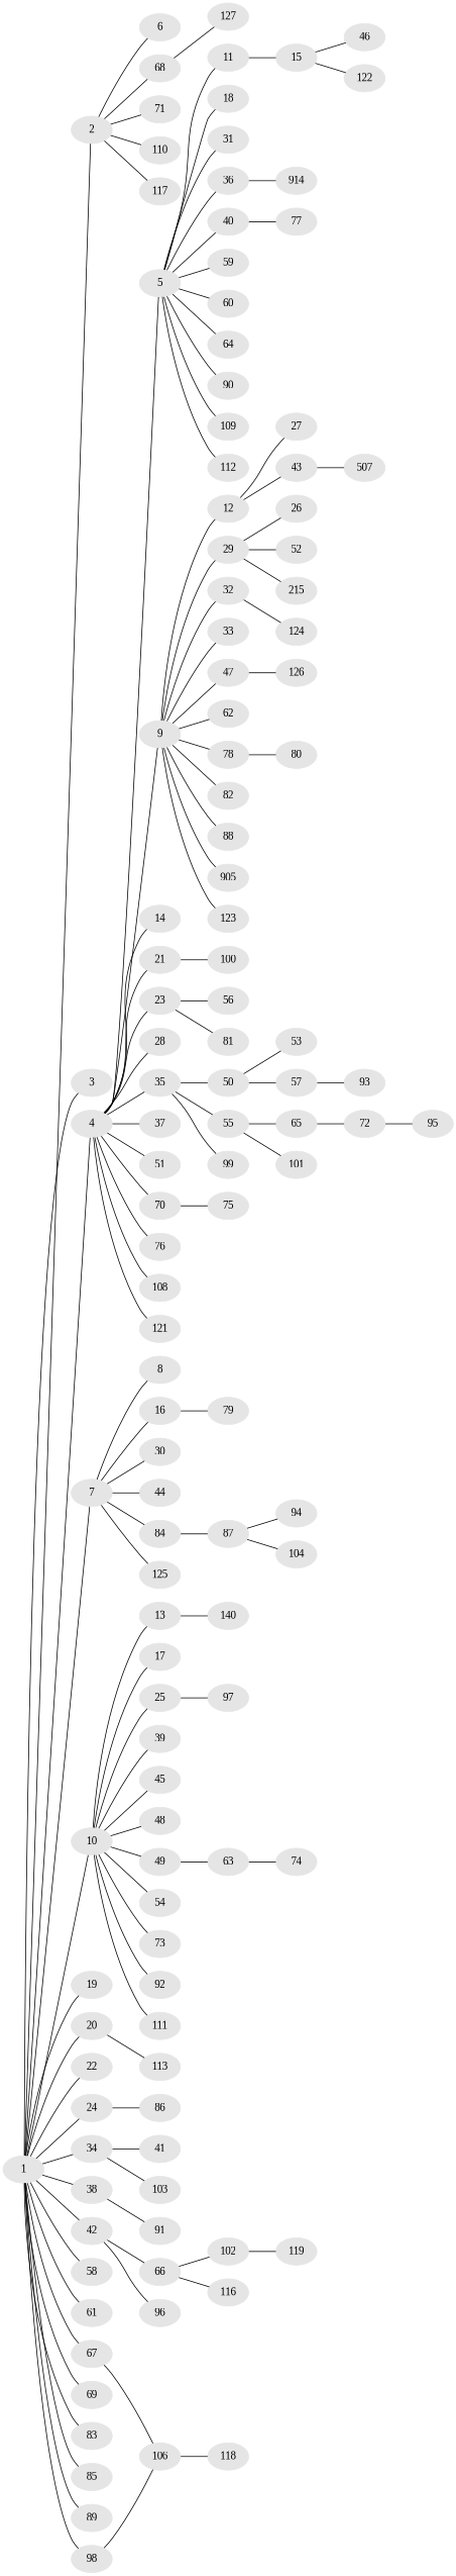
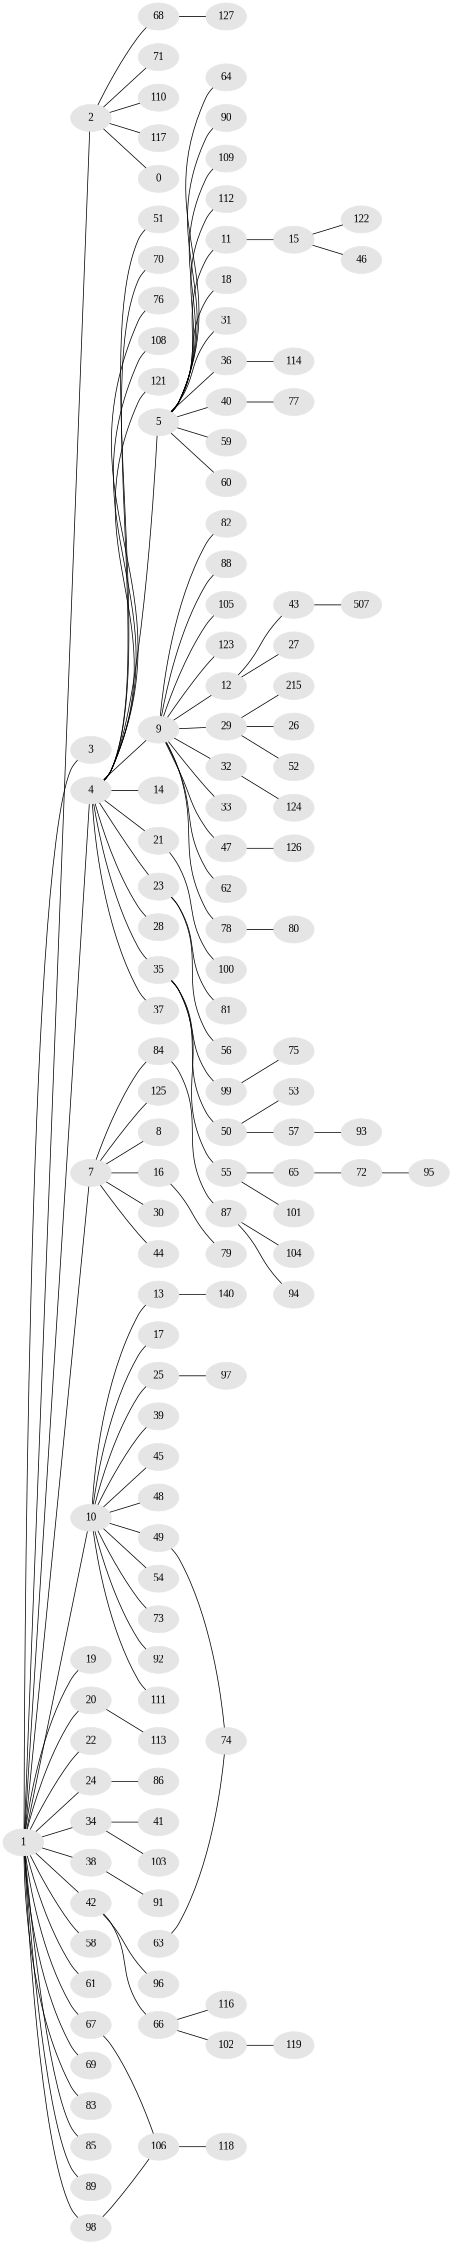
  graph {
    fontname="Liberation Serif"
    rankdir=LR
    node [color=gray90 fontname="Liberation Serif" style=filled]
    edge [fontname="Liberation Serif"]
    1
    2
    3
    4
    7
    10
    19
    20
    22
    24
    34
    38
    42
    58
    61
    67
    69
    83
    85
    89
    98
-   6
+   6 [label=0]
    68
    71
    110
    117
    5
    9
    14
    21
    23
    28
    35
    37
    51
    70
    76
    108
    121
    8
    16
    30
    44
    84
    125
    13
    17
    25
    39
    45
    48
    49
    54
    73
    92
    111
    113
    86
    41
    103
    91
    66
    96
    106
    127
    11
    18
    31
    36
    40
    59
    60
    64
    90
    109
    112
    12
    29
    32
    33
    47
    62
    78
    82
    88
-   105 [label=905]
+   105
    123
    100
    56
    81
    50
    55
    99
    75
    15
-   114 [label=914]
+   114
    77
    79
    87
    27
    43
    26
    52
    n104 [label=215]
    124
    126
    80
    n108 [label=140]
    97
    63
    46
    122
    n113 [label=507]
    53
    57
    65
    101
    102
    116
    74
    93
    72
    95
    119
    118
    94
    104
    1 -- 2
    1 -- 3
    1 -- 4
    1 -- 7
    1 -- 10
    1 -- 19
    1 -- 20
    1 -- 22
    1 -- 24
    1 -- 34
    1 -- 38
    1 -- 42
    1 -- 58
    1 -- 61
    1 -- 67
    1 -- 69
    1 -- 83
    1 -- 85
    1 -- 89
    1 -- 98
    2 -- 6
    2 -- 68
    2 -- 71
    2 -- 110
    2 -- 117
    4 -- 5
    4 -- 9
    4 -- 14
    4 -- 21
    4 -- 23
    4 -- 28
    4 -- 35
    4 -- 37
    4 -- 51
    4 -- 70
    4 -- 76
    4 -- 108
    4 -- 121
    7 -- 8
    7 -- 16
    7 -- 30
    7 -- 44
    7 -- 84
    7 -- 125
    10 -- 13
    10 -- 17
    10 -- 25
    10 -- 39
    10 -- 45
    10 -- 48
    10 -- 49
    10 -- 54
    10 -- 73
    10 -- 92
    10 -- 111
    20 -- 113
    24 -- 86
    34 -- 41
    34 -- 103
    38 -- 91
    42 -- 66
    42 -- 96
    67 -- 106
    98 -- 106
    68 -- 127
    5 -- 11
    5 -- 18
    5 -- 31
    5 -- 36
    5 -- 40
    5 -- 59
    5 -- 60
    5 -- 64
    5 -- 90
    5 -- 109
    5 -- 112
    9 -- 12
    9 -- 29
    9 -- 32
    9 -- 33
    9 -- 47
    9 -- 62
    9 -- 78
    9 -- 82
    9 -- 88
    9 -- 105
    9 -- 123
    21 -- 100
    23 -- 56
    23 -- 81
    35 -- 50
    35 -- 55
    35 -- 99
-   70 -- 75
+   99 -- 75
    16 -- 79
    84 -- 87
    13 -- n108
    25 -- 97
-   49 -- 63
+   49 -- 74
    66 -- 102
    66 -- 116
    106 -- 118
    11 -- 15
    36 -- 114
    40 -- 77
    12 -- 27
    12 -- 43
    29 -- 26
    29 -- 52
    29 -- n104
    32 -- 124
    47 -- 126
    78 -- 80
    50 -- 53
    50 -- 57
    55 -- 65
    55 -- 101
    15 -- 46
    15 -- 122
    87 -- 94
    87 -- 104
    43 -- n113
    63 -- 74
    57 -- 93
    65 -- 72
    102 -- 119
    72 -- 95
  }
